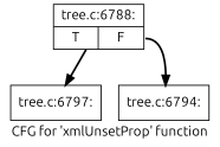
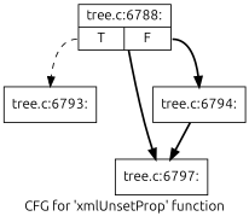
  digraph {
    fontname=Ubuntu
    label="CFG for 'xmlUnsetProp' function"
    node [fontname=Ubuntu shape=record]
    edge [fontname=Ubuntu style=bold]
    n1 [label="{tree.c:6788:|{<s0>T|<s1>F}}"]
+   n2 [label="{tree.c:6793:}"]
    n3 [label="{tree.c:6794:}"]
    n4 [label="{tree.c:6797:}"]
+   n1 -> n2 [style=dashed tailport=s0]
    n1 -> n3 [tailport=s1]
    n1 -> n4
+   n3 -> n4
  }
